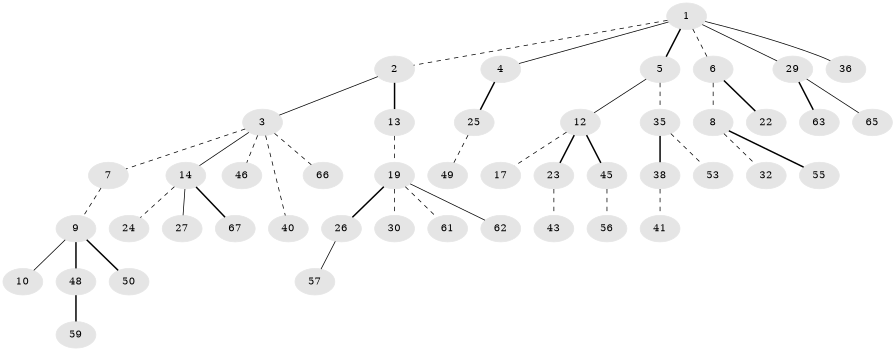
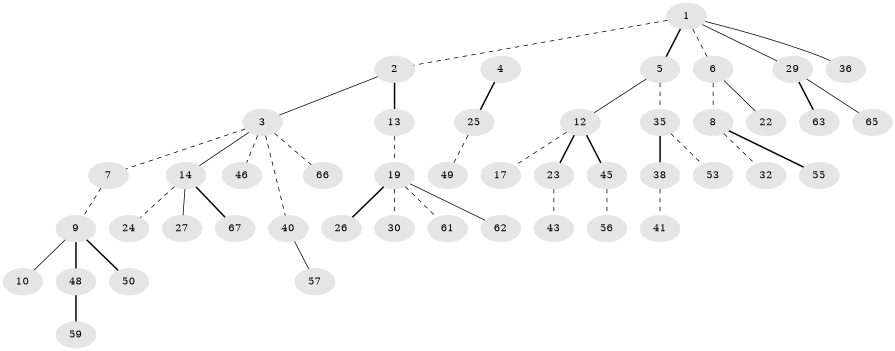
  graph {
    node [color=gray90 style=filled]
    edge [style=dashed]
    1 [super="+18"]
    2 [super="+33"]
    4 [super="+34"]
    5 [super="+52"]
    6 [super="+42"]
    29 [super="+54"]
    36
    3 [super="+40"]
    13 [super="+15"]
    25
    12 [super="+20"]
    35 [super="+37"]
    8 [super="+39"]
    22
    63
    65
    7 [super="+16"]
    14 [super="+31"]
    46
    n20 [label=40]
    66
    19 [super="+21"]
    9 [super="+11"]
    24
    27 [super="+58"]
    67
    49
    17 [super="+60"]
    23 [super="+28"]
    45
    38 [super="+68"]
    53
    32
    55
    10
    48 [super="+51"]
    50
    59
    43
    56 [super="+64"]
    26 [super="+44"]
    30
    61
    62
    57
    41
    1 -- 2
-   1 -- 4 [style=solid]
    1 -- 5 [style=bold]
    1 -- 6
    1 -- 29 [style=solid]
    1 -- 36 [style=solid]
    2 -- 3 [style=solid]
    2 -- 13 [style=bold]
    4 -- 25 [style=bold]
    5 -- 12 [style=solid]
    5 -- 35
    6 -- 8
-   6 -- 22 [style=bold]
+   6 -- 22 [style=solid]
    29 -- 63 [style=bold]
    29 -- 65 [style=solid]
    3 -- 7
    3 -- 14 [style=solid]
    3 -- 46
    3 -- n20
    3 -- 66
    13 -- 19
    25 -- 49
    12 -- 17
    12 -- 23 [style=bold]
    12 -- 45 [style=bold]
    35 -- 38 [style=bold]
    35 -- 53
    8 -- 32
    8 -- 55 [style=bold]
    7 -- 9
    14 -- 24
    14 -- 27 [style=solid]
    14 -- 67 [style=bold]
    19 -- 26 [style=bold]
    19 -- 30
    19 -- 61
    19 -- 62 [style=solid]
    9 -- 10 [style=solid]
    9 -- 48 [style=bold]
    9 -- 50 [style=bold]
    23 -- 43
    45 -- 56
    38 -- 41
    48 -- 59 [style=bold]
-   26 -- 57 [style=solid]
+   n20 -- 57 [style=solid]
  }
